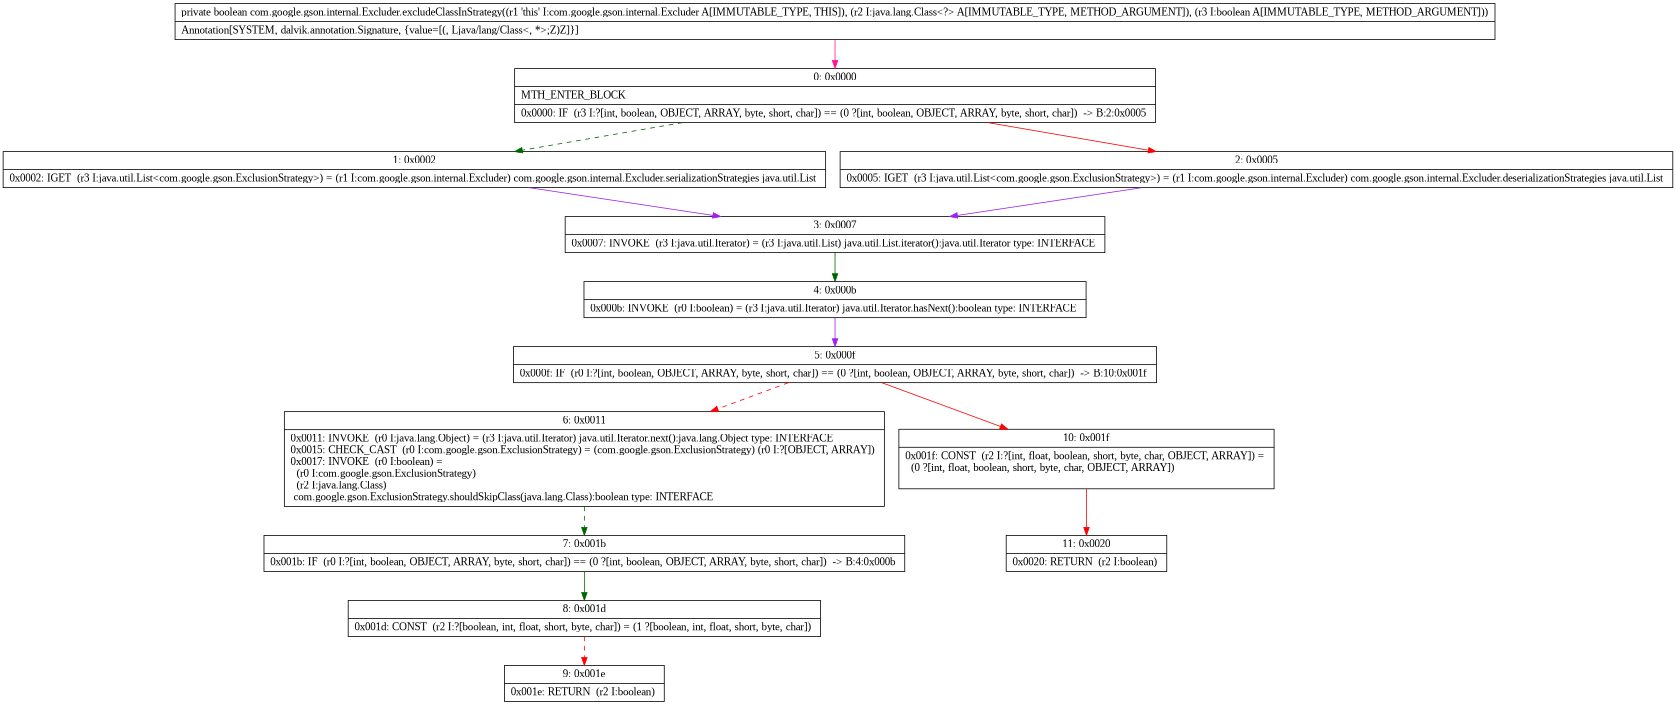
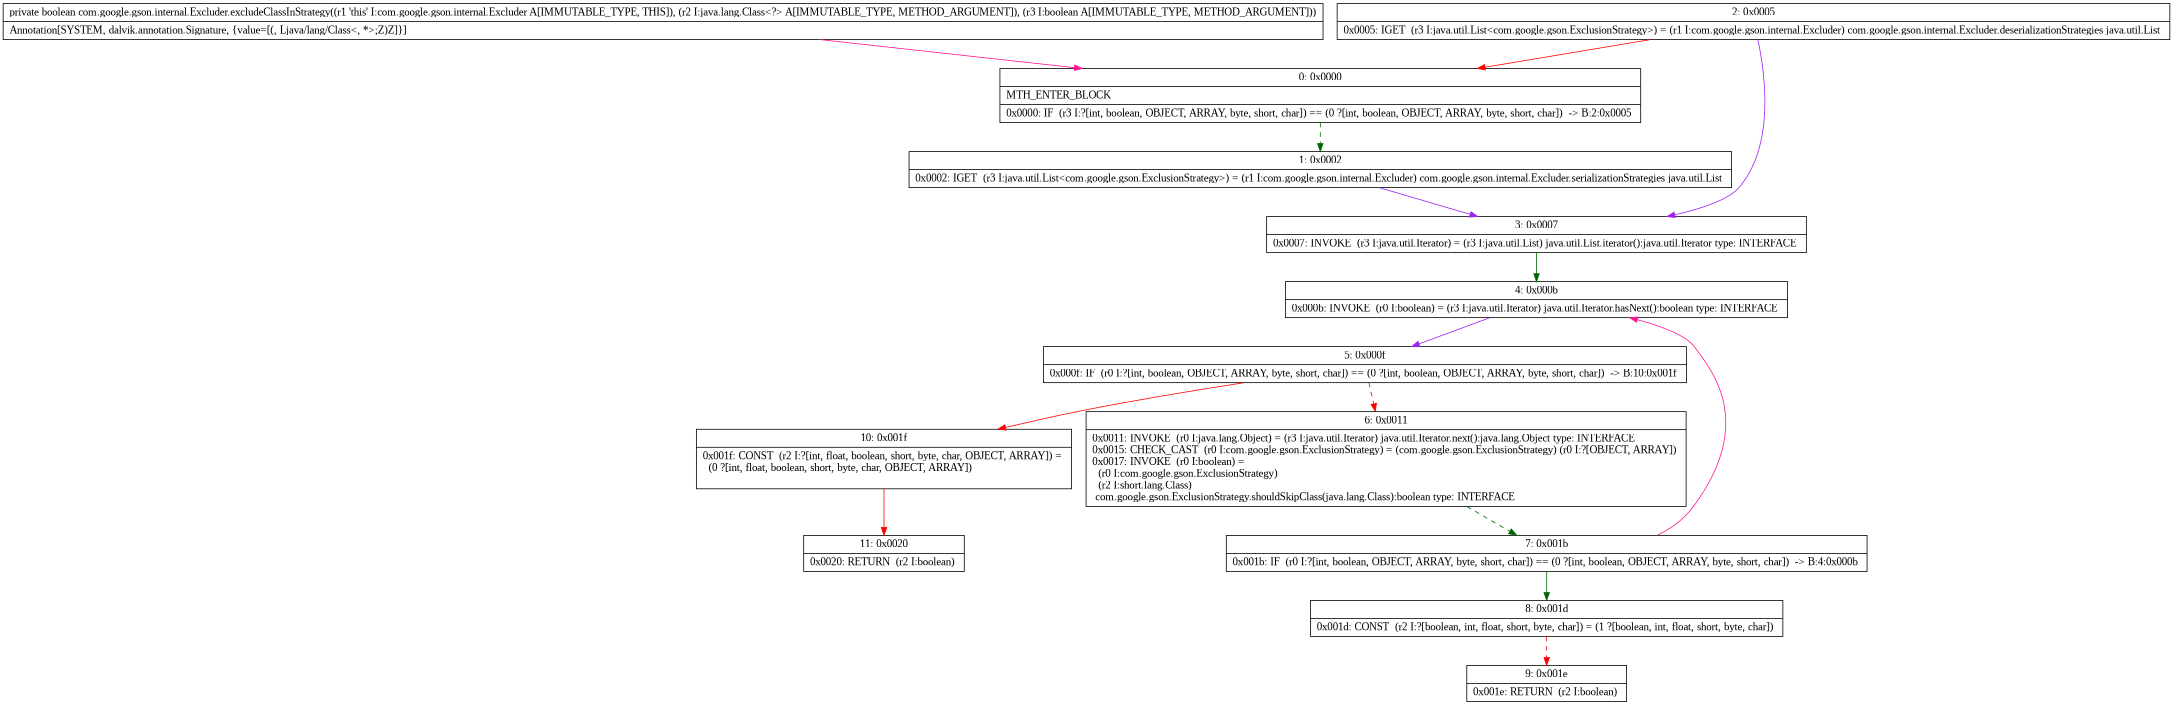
  digraph {
    fontname="Liberation Serif"
    node [fontname="Liberation Serif" shape=record]
    edge [color=red fontname="Liberation Serif"]
    n1 [label="{0\:\ 0x0000|MTH_ENTER_BLOCK\l|0x0000: IF  (r3 I:?[int, boolean, OBJECT, ARRAY, byte, short, char]) == (0 ?[int, boolean, OBJECT, ARRAY, byte, short, char])  \-\> B:2:0x0005 \l}"]
    n2 [label="{1\:\ 0x0002|0x0002: IGET  (r3 I:java.util.List\<com.google.gson.ExclusionStrategy\>) = (r1 I:com.google.gson.internal.Excluder) com.google.gson.internal.Excluder.serializationStrategies java.util.List \l}"]
    n3 [label="{2\:\ 0x0005|0x0005: IGET  (r3 I:java.util.List\<com.google.gson.ExclusionStrategy\>) = (r1 I:com.google.gson.internal.Excluder) com.google.gson.internal.Excluder.deserializationStrategies java.util.List \l}"]
    n4 [label="{3\:\ 0x0007|0x0007: INVOKE  (r3 I:java.util.Iterator) = (r3 I:java.util.List) java.util.List.iterator():java.util.Iterator type: INTERFACE \l}"]
    n5 [label="{4\:\ 0x000b|0x000b: INVOKE  (r0 I:boolean) = (r3 I:java.util.Iterator) java.util.Iterator.hasNext():boolean type: INTERFACE \l}"]
    n6 [label="{5\:\ 0x000f|0x000f: IF  (r0 I:?[int, boolean, OBJECT, ARRAY, byte, short, char]) == (0 ?[int, boolean, OBJECT, ARRAY, byte, short, char])  \-\> B:10:0x001f \l}"]
-   n7 [label="{6\:\ 0x0011|0x0011: INVOKE  (r0 I:java.lang.Object) = (r3 I:java.util.Iterator) java.util.Iterator.next():java.lang.Object type: INTERFACE \l0x0015: CHECK_CAST  (r0 I:com.google.gson.ExclusionStrategy) = (com.google.gson.ExclusionStrategy) (r0 I:?[OBJECT, ARRAY]) \l0x0017: INVOKE  (r0 I:boolean) = \l  (r0 I:com.google.gson.ExclusionStrategy)\l  (r2 I:java.lang.Class)\l com.google.gson.ExclusionStrategy.shouldSkipClass(java.lang.Class):boolean type: INTERFACE \l}"]
+   n7 [label="{6\:\ 0x0011|0x0011: INVOKE  (r0 I:java.lang.Object) = (r3 I:java.util.Iterator) java.util.Iterator.next():java.lang.Object type: INTERFACE \l0x0015: CHECK_CAST  (r0 I:com.google.gson.ExclusionStrategy) = (com.google.gson.ExclusionStrategy) (r0 I:?[OBJECT, ARRAY]) \l0x0017: INVOKE  (r0 I:boolean) = \l  (r0 I:com.google.gson.ExclusionStrategy)\l  (r2 I:short.lang.Class)\l com.google.gson.ExclusionStrategy.shouldSkipClass(java.lang.Class):boolean type: INTERFACE \l}"]
    n8 [label="{10\:\ 0x001f|0x001f: CONST  (r2 I:?[int, float, boolean, short, byte, char, OBJECT, ARRAY]) = \l  (0 ?[int, float, boolean, short, byte, char, OBJECT, ARRAY])\l \l}"]
    n9 [label="{7\:\ 0x001b|0x001b: IF  (r0 I:?[int, boolean, OBJECT, ARRAY, byte, short, char]) == (0 ?[int, boolean, OBJECT, ARRAY, byte, short, char])  \-\> B:4:0x000b \l}"]
    n10 [label="{11\:\ 0x0020|0x0020: RETURN  (r2 I:boolean) \l}"]
    n11 [label="{8\:\ 0x001d|0x001d: CONST  (r2 I:?[boolean, int, float, short, byte, char]) = (1 ?[boolean, int, float, short, byte, char]) \l}"]
    n12 [label="{9\:\ 0x001e|0x001e: RETURN  (r2 I:boolean) \l}"]
    n13 [label="{private boolean com.google.gson.internal.Excluder.excludeClassInStrategy((r1 'this' I:com.google.gson.internal.Excluder A[IMMUTABLE_TYPE, THIS]), (r2 I:java.lang.Class\<?\> A[IMMUTABLE_TYPE, METHOD_ARGUMENT]), (r3 I:boolean A[IMMUTABLE_TYPE, METHOD_ARGUMENT]))  | Annotation[SYSTEM, dalvik.annotation.Signature, \{value=[(, Ljava\/lang\/Class\<, *\>;Z)Z]\}]\l}"]
    n1 -> n2 [color=darkgreen style=dashed]
-   n1 -> n3
+   n3 -> n1
    n2 -> n4 [color=purple]
    n3 -> n4 [color=purple]
    n4 -> n5 [color=darkgreen]
    n5 -> n6 [color=purple]
    n6 -> n7 [style=dashed]
    n6 -> n8
    n7 -> n9 [color=darkgreen style=dashed]
    n8 -> n10
+   n9 -> n5 [color=deeppink]
    n9 -> n11 [color=darkgreen style=solid]
    n11 -> n12 [style=dashed]
    n13 -> n1 [color=deeppink]
  }
